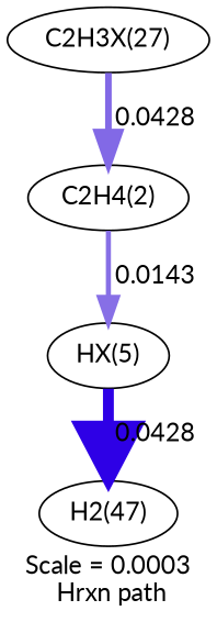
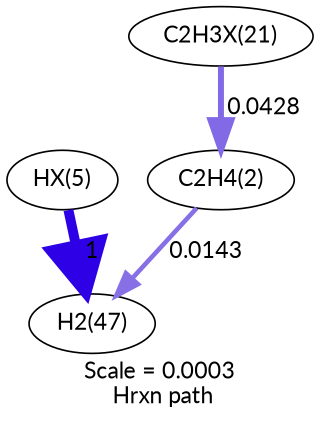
  digraph {
    fontname=Lato
    label="Scale = 0.0003\l Hrxn path"
    node [fontname=Lato]
    edge [fontname=Lato]
    n1 [label="C2H4(2)"]
    n2 [label="HX(5)"]
    n3 [label="H2(47)"]
-   n4 [label="C2H3X(27)"]
-   n1 -> n2 [arrowsize=1.4 color="0.7, 0.514, 0.9" label=" 0.0143" style="setlinewidth(2.79)"]
-   n2 -> n3 [arrowsize=3 color="0.7, 1.5, 0.9" label=" 0.0428" style="setlinewidth(6)"]
+   n4 [label="C2H3X(21)"]
+   n1 -> n3 [arrowsize=1.4 color="0.7, 0.514, 0.9" label=" 0.0143" style="setlinewidth(2.79)"]
+   n2 -> n3 [arrowsize=3 color="0.7, 1.5, 0.9" label=" 1" style="setlinewidth(6)"]
    n4 -> n1 [arrowsize=1.81 color="0.7, 0.543, 0.9" label=" 0.0428" style="setlinewidth(3.62)"]
  }
